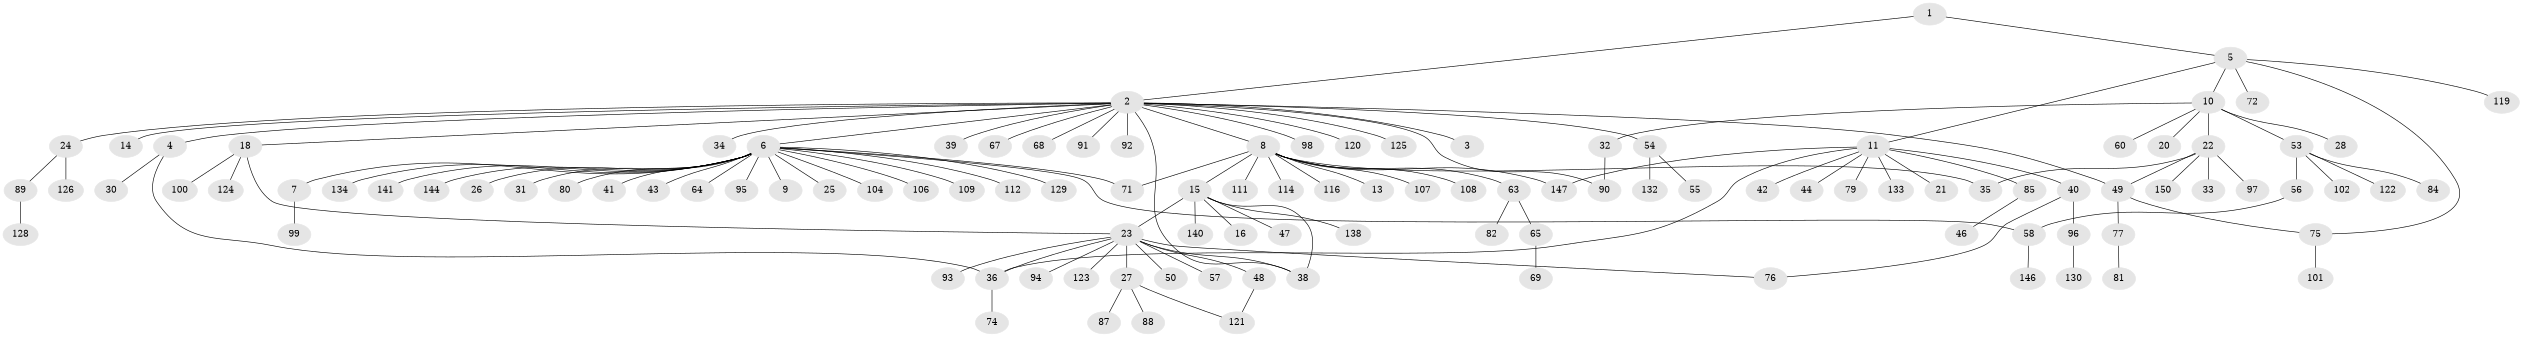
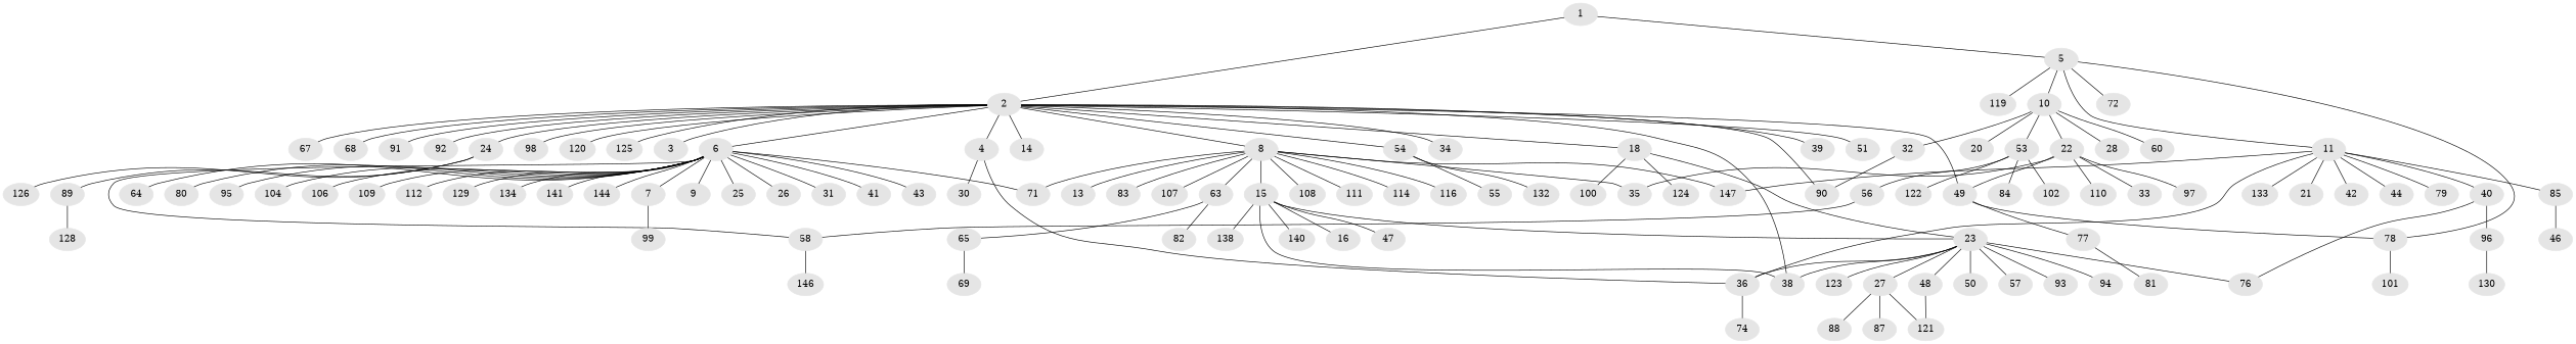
  graph {
    node [color=gray90 style=filled]
    2 [super="+142"]
    3
    4
    6 [super="+37"]
    8 [super="+12"]
    14
    18 [super="+29"]
    24 [super="+115"]
    34
    38
    39 [super="+86"]
    49 [super="+66"]
+   51
    54 [super="+118"]
    67
    68
    90
    91 [super="+131"]
    92
    98
    120
    125
    1
    5 [super="+59"]
    10 [super="+17"]
    11 [super="+19"]
    72
-   75
+   75 [label=78]
    119
    30
    36 [super="+52"]
    7 [super="+78"]
    9
    25
    26
    31
    41 [super="+45"]
    43
    58 [super="+127"]
    64
    71
    80 [super="+117"]
    95 [super="+135"]
    104
    106
    109
    112
    129
    134
    141
    144
    13
    15 [super="+70"]
    35
    63
+   83
    107
    108
    111
    114
    116
    n62 [label=147]
    23 [super="+73"]
    100
    124
    89 [super="+137"]
    126
    77
    55
    132
    74 [super="+105"]
    20
    22 [super="+139"]
    28
    32
    53
    60
    21
    40
    42
    44
    79
    85
    133
    101
    99
    146
    16 [super="+62"]
    47
    138
    140
    65 [super="+136"]
    82
    33
    97 [super="+103"]
-   110 [label=150]
+   110
    56
    84
    102 [super="+113"]
    122
    76
    96
    46
    27 [super="+61"]
    48 [super="+145"]
    50
    57
    93
    94
    123
    87
    88
    121
    128
    130
    81
    69
    2 -- 3
    2 -- 4
    2 -- 6
    2 -- 8
    2 -- 14
    2 -- 18
    2 -- 24
    2 -- 34
    2 -- 38
    2 -- 39
    2 -- 49
+   2 -- 51
    2 -- 54
    2 -- 67
    2 -- 68
    2 -- 90
    2 -- 91
    2 -- 92
    2 -- 98
    2 -- 120
    2 -- 125
    4 -- 30
    4 -- 36
    6 -- 7
    6 -- 9
    6 -- 25
    6 -- 26
    6 -- 31
    6 -- 41
    6 -- 43
    6 -- 58
    6 -- 64
    6 -- 71
    6 -- 80
    6 -- 95
    6 -- 104
    6 -- 106
    6 -- 109
    6 -- 112
    6 -- 129
    6 -- 134
    6 -- 141
    6 -- 144
    8 -- 71
    8 -- 13
    8 -- 15
    8 -- 35
    8 -- 63
+   8 -- 83
    8 -- 107
    8 -- 108
    8 -- 111
    8 -- 114
    8 -- 116
    8 -- n62
    18 -- 23
    18 -- 100
    18 -- 124
    24 -- 89
    24 -- 126
    49 -- 75
    49 -- 77
    54 -- 55
    54 -- 132
    1 -- 2
    1 -- 5
    5 -- 10
    5 -- 11
    5 -- 72
    5 -- 75
    5 -- 119
    10 -- 20
    10 -- 22
    10 -- 28
    10 -- 32
    10 -- 53 [weight=2]
    10 -- 60
    11 -- 36
    11 -- n62
    11 -- 21
    11 -- 40
    11 -- 42
    11 -- 44
    11 -- 79
    11 -- 85
    11 -- 133
    75 -- 101
    36 -- 74
    7 -- 99
    58 -- 146
    15 -- 38
    15 -- 23
    15 -- 16
    15 -- 47
    15 -- 138
    15 -- 140
    63 -- 65
    63 -- 82
    23 -- 38
    23 -- 36
    23 -- 76
    23 -- 27
    23 -- 48
    23 -- 50
    23 -- 57
    23 -- 93
    23 -- 94
    23 -- 123
    89 -- 128
    77 -- 81
    22 -- 49
    22 -- 35
    22 -- 33
    22 -- 97
    22 -- 110
    32 -- 90
    53 -- 56
    53 -- 84
    53 -- 102
    53 -- 122
    40 -- 76
    40 -- 96
    85 -- 46
    65 -- 69
    56 -- 58
    96 -- 130
    27 -- 87
    27 -- 88
    27 -- 121
    48 -- 121
  }
